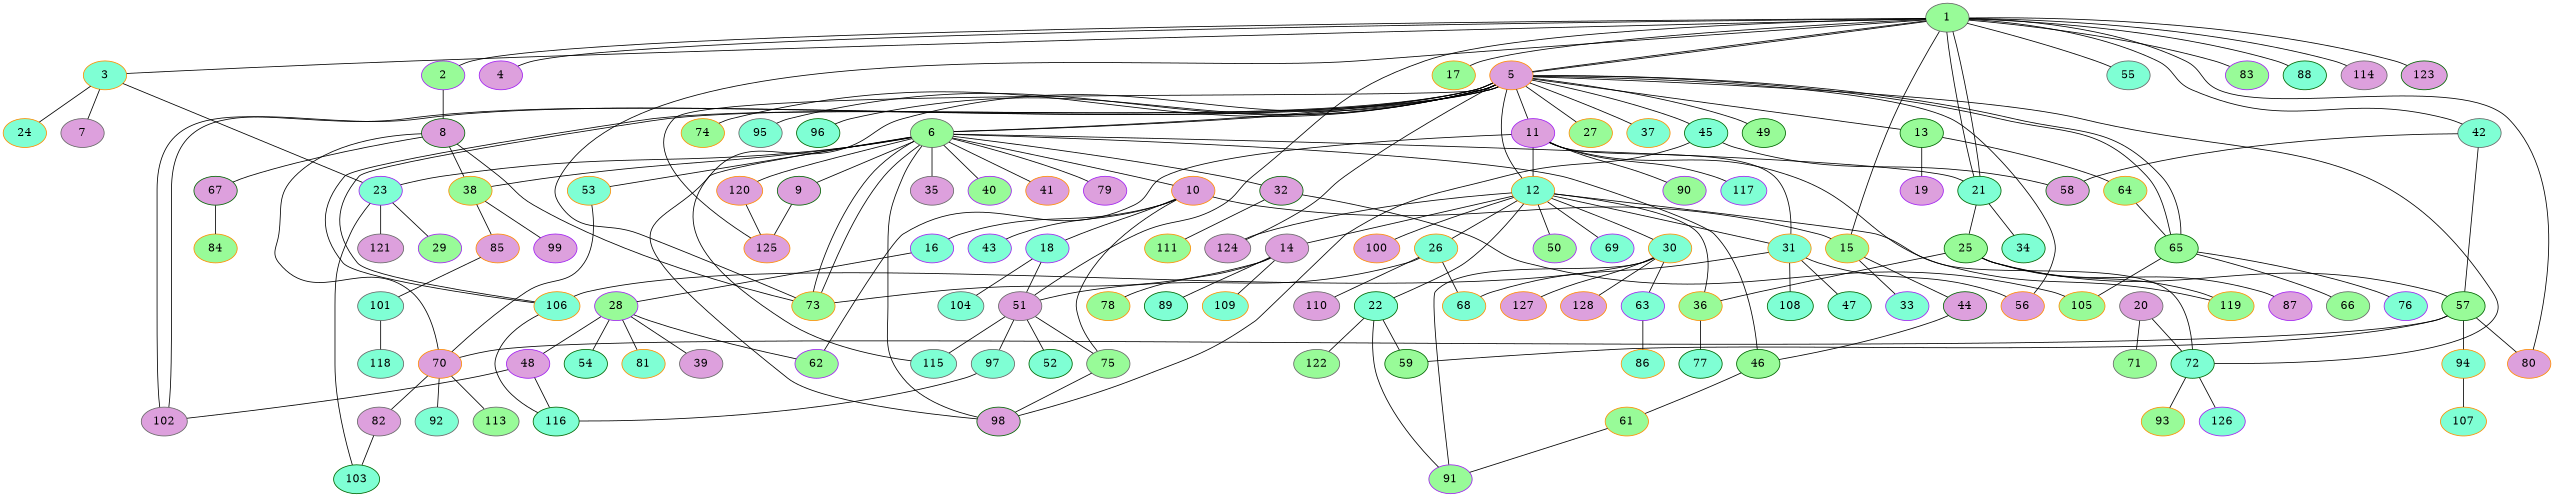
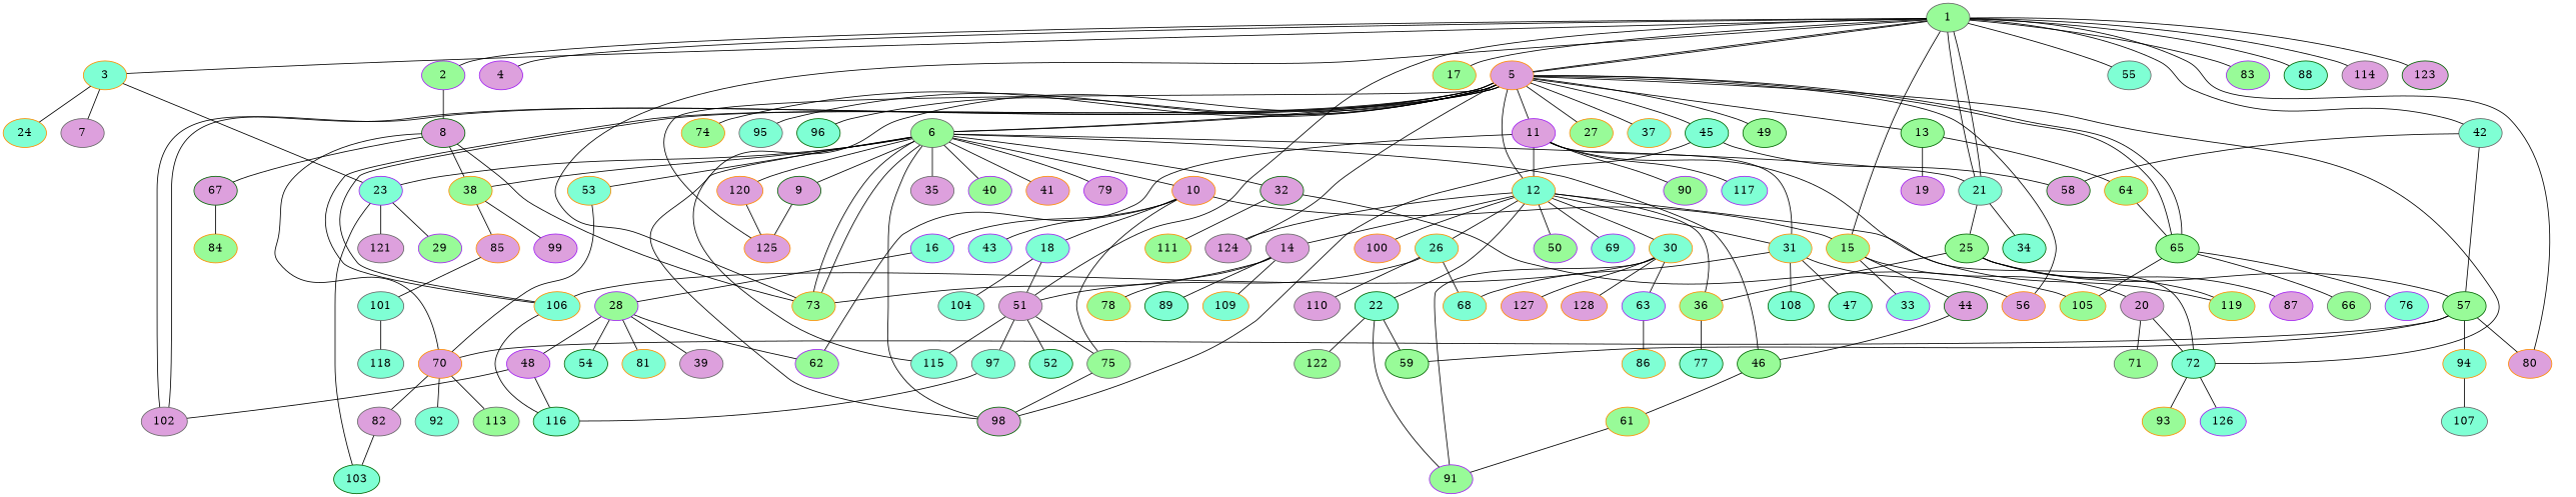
  graph {
    node [color=darkorange fillcolor=aquamarine style=filled]
    1 [color=gray40 fillcolor=palegreen]
    2 [color=purple fillcolor=palegreen]
    3
    4 [color=purple fillcolor=plum]
    5 [fillcolor=plum]
    15 [fillcolor=palegreen]
    17 [fillcolor=palegreen]
-   21 [color=darkgreen]
+   21 [color=gray40]
    42 [color=gray40]
    51 [color=gray40 fillcolor=plum]
    55 [color=gray40]
    73 [fillcolor=palegreen]
    80 [fillcolor=plum]
    83 [color=purple fillcolor=palegreen]
    88 [color=darkgreen]
    114 [color=gray40 fillcolor=plum]
    123 [color=darkgreen fillcolor=plum]
    8 [color=darkgreen fillcolor=plum]
    7 [color=gray40 fillcolor=plum]
    23 [color=purple]
    24
    6 [color=gray40 fillcolor=palegreen]
    11 [color=purple fillcolor=plum]
    12
    13 [color=darkgreen fillcolor=palegreen]
    27 [fillcolor=palegreen]
    37
    45 [color=darkgreen]
    49 [color=darkgreen fillcolor=palegreen]
    56 [fillcolor=plum]
    65 [color=darkgreen fillcolor=palegreen]
    72 [color=darkgreen]
    74 [fillcolor=palegreen]
    95 [color=gray40]
    96 [color=darkgreen]
    98 [color=darkgreen fillcolor=plum]
    102 [color=gray40 fillcolor=plum]
    106
    124 [color=gray40 fillcolor=plum]
    125 [fillcolor=plum]
    20 [color=gray40 fillcolor=plum]
    33 [color=purple]
    44 [color=darkgreen fillcolor=plum]
    25 [color=darkgreen fillcolor=palegreen]
    34 [color=darkgreen]
    57 [color=darkgreen fillcolor=palegreen]
    58 [color=darkgreen fillcolor=plum]
    115 [color=gray40]
    75 [color=gray40 fillcolor=palegreen]
    52 [color=darkgreen]
    97 [color=gray40]
    38 [fillcolor=palegreen]
    67 [color=darkgreen fillcolor=plum]
    70 [fillcolor=plum]
    29 [color=purple fillcolor=palegreen]
    103 [color=darkgreen]
    121 [color=gray40 fillcolor=plum]
    9 [color=darkgreen fillcolor=plum]
    10 [fillcolor=plum]
    32 [color=darkgreen fillcolor=plum]
    35 [color=gray40 fillcolor=plum]
    40 [color=purple fillcolor=palegreen]
    41 [fillcolor=plum]
    46 [color=darkgreen fillcolor=palegreen]
    53
    79 [color=purple fillcolor=plum]
    120 [fillcolor=plum]
    31
    62 [color=purple fillcolor=palegreen]
    90 [color=purple fillcolor=palegreen]
    117 [color=purple]
    14 [color=gray40 fillcolor=plum]
    22 [color=darkgreen]
    26
    30
    36 [fillcolor=palegreen]
    50 [color=purple fillcolor=palegreen]
    69 [color=purple]
    100 [fillcolor=plum]
    119 [fillcolor=palegreen]
    64 [fillcolor=palegreen]
    19 [color=purple fillcolor=plum]
    105 [fillcolor=palegreen]
    66 [color=gray40 fillcolor=palegreen]
    76 [color=purple]
    93 [fillcolor=palegreen]
    126 [color=purple]
    116 [color=darkgreen]
    16 [color=purple]
    18 [color=purple]
    43 [color=purple]
    111 [fillcolor=palegreen]
    85 [fillcolor=plum]
    99 [color=purple fillcolor=plum]
    61 [fillcolor=palegreen]
    84 [fillcolor=palegreen]
    82 [color=gray40 fillcolor=plum]
    92 [color=gray40]
    113 [color=gray40 fillcolor=palegreen]
    28 [color=purple fillcolor=palegreen]
    104 [color=gray40]
    68
    47 [color=darkgreen]
    108 [color=darkgreen]
    78 [fillcolor=palegreen]
    89 [color=darkgreen]
    109
    59 [color=darkgreen fillcolor=palegreen]
    91 [color=purple fillcolor=palegreen]
    122 [color=gray40 fillcolor=palegreen]
    110 [color=gray40 fillcolor=plum]
    63 [color=purple]
    127 [fillcolor=plum]
    128 [fillcolor=plum]
    77 [color=darkgreen]
    71 [color=gray40 fillcolor=palegreen]
    39 [color=gray40 fillcolor=plum]
    48 [color=purple fillcolor=plum]
    54 [color=darkgreen]
    81
    87 [color=purple fillcolor=plum]
    94
    86
    101 [color=gray40]
-   107
+   107 [color=gray40]
    118 [color=gray40]
    1 -- 2
    1 -- 3
    1 -- 4
    1 -- 5
    1 -- 5
    1 -- 15
    1 -- 17
    1 -- 21
    1 -- 21
    1 -- 42
    1 -- 51
    1 -- 55
    1 -- 73
    1 -- 80
    1 -- 83
    1 -- 88
    1 -- 114
    1 -- 123
    2 -- 8
    3 -- 7
    3 -- 23
    3 -- 24
    5 -- 6
    5 -- 6
    5 -- 11
    5 -- 12
    5 -- 13
    5 -- 27
    5 -- 37
    5 -- 45
    5 -- 49
    5 -- 56
    5 -- 65
    5 -- 65
    5 -- 72
    5 -- 74
    5 -- 95
    5 -- 96
    5 -- 98
    5 -- 102
    5 -- 102
    5 -- 106
    5 -- 106
    5 -- 124
    5 -- 125
+   15 -- 20
    15 -- 33
    15 -- 44
    21 -- 25
    21 -- 34
    42 -- 57
    42 -- 58
    51 -- 115
    51 -- 75
    51 -- 52
    51 -- 97
    8 -- 73
    8 -- 38
    8 -- 67
    8 -- 70
    23 -- 29
    23 -- 103
    23 -- 121
    6 -- 21
    6 -- 73
    6 -- 73
    6 -- 23
    6 -- 98
    6 -- 115
    6 -- 38
    6 -- 9
    6 -- 10
    6 -- 32
    6 -- 35
    6 -- 40
    6 -- 41
    6 -- 46
    6 -- 53
    6 -- 79
    6 -- 120
    11 -- 12
    11 -- 72
    11 -- 31
    11 -- 62
    11 -- 90
    11 -- 117
    12 -- 124
    12 -- 31
    12 -- 14
    12 -- 22
    12 -- 26
    12 -- 30
    12 -- 36
    12 -- 50
    12 -- 69
    12 -- 100
    12 -- 119
    13 -- 64
    13 -- 19
    45 -- 98
    45 -- 58
    65 -- 105
    65 -- 66
    65 -- 76
    72 -- 93
    72 -- 126
    106 -- 116
    20 -- 72
    20 -- 71
    44 -- 46
    25 -- 57
    25 -- 36
    25 -- 119
    25 -- 87
    57 -- 80
    57 -- 70
    57 -- 59
    57 -- 94
    75 -- 98
    97 -- 116
    38 -- 85
    38 -- 99
    67 -- 84
    70 -- 82
    70 -- 92
    70 -- 113
    9 -- 125
    10 -- 15
    10 -- 75
    10 -- 16
    10 -- 18
    10 -- 43
    32 -- 105
    32 -- 111
    46 -- 61
    53 -- 70
    120 -- 125
    31 -- 56
    31 -- 68
    31 -- 47
    31 -- 108
    14 -- 73
    14 -- 78
    14 -- 89
    14 -- 109
    22 -- 59
    22 -- 91
    22 -- 122
    26 -- 51
    26 -- 68
    26 -- 110
    30 -- 106
    30 -- 91
    30 -- 63
    30 -- 127
    30 -- 128
    36 -- 77
    64 -- 65
    16 -- 28
    18 -- 51
    18 -- 104
    85 -- 101
    61 -- 91
    82 -- 103
    28 -- 62
    28 -- 39
    28 -- 48
    28 -- 54
    28 -- 81
    63 -- 86
    48 -- 102
    48 -- 116
    94 -- 107
    101 -- 118
  }
